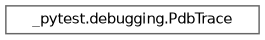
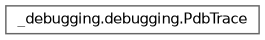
  digraph {
    rankdir=TB
-   n1 [color=grey40 fillcolor=white fontname=Helvetica fontsize=10 height=0.2 label="_pytest.debugging.PdbTrace" shape=box style=filled width=0.4]
+   n1 [color=grey40 fillcolor=white fontname=Helvetica fontsize=10 height=0.2 label="_debugging.debugging.PdbTrace" shape=box style=filled width=0.4]
  }
